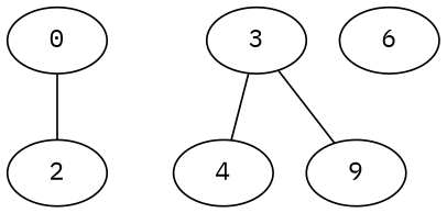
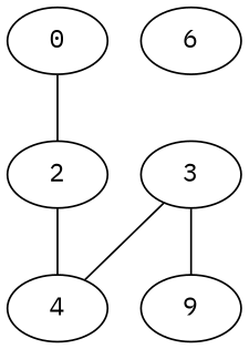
  graph {
    fontname="IBM Plex Mono"
    node [fontname="IBM Plex Mono" type=corner]
    edge [fontname="IBM Plex Mono" frequency=1 type0=line]
    0 [x=518 y=200]
    2 [x=545 y=307]
    4 [type=intersection x=400 y=335]
    n4 [label=9 x=-30 y=182]
    3 [x=-19 y=325]
    6 [type=circle x=454 y=252]
    0 -- 2 [angle0=1.32]
+   2 -- 4 [angle0=-.19]
    3 -- 4 [angle0=.02]
    3 -- n4 [angle0=1.49]
  }
